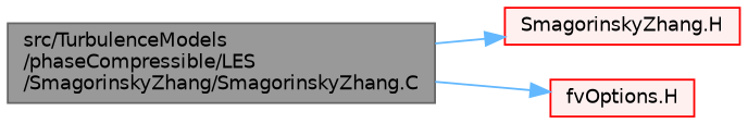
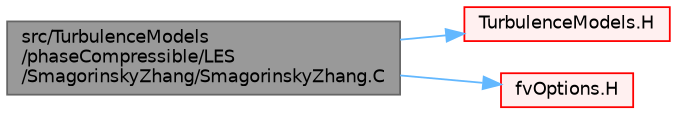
  digraph {
    rankdir=LR
    node [color=red fillcolor="#FFF0F0" fontname=Helvetica fontsize=10 shape=box style=filled]
    edge [color=steelblue1 fontname=Helvetica fontsize=10 labelfontname=Helvetica labelfontsize=10 style=solid]
    n1 [color=gray40 fillcolor=grey60 fontcolor=black height=0.2 label="src/TurbulenceModels\l/phaseCompressible/LES\l/SmagorinskyZhang/SmagorinskyZhang.C" width=0.4]
-   n2 [height=0.2 label="SmagorinskyZhang.H" width=0.4]
+   n2 [height=0.2 label="TurbulenceModels.H" width=0.4]
    n3 [height=0.2 label="fvOptions.H" width=0.4]
    n1 -> n2
    n1 -> n3
  }
